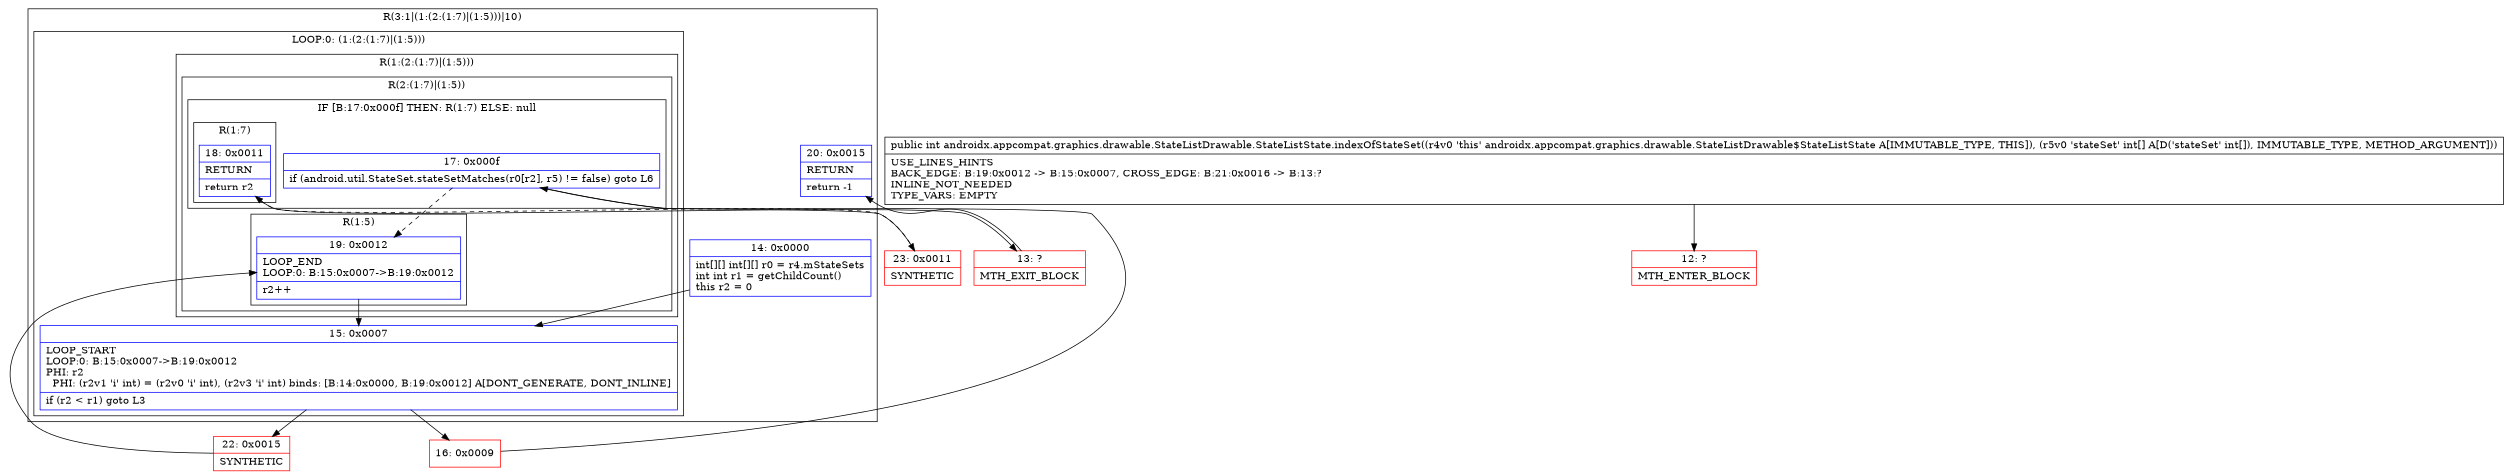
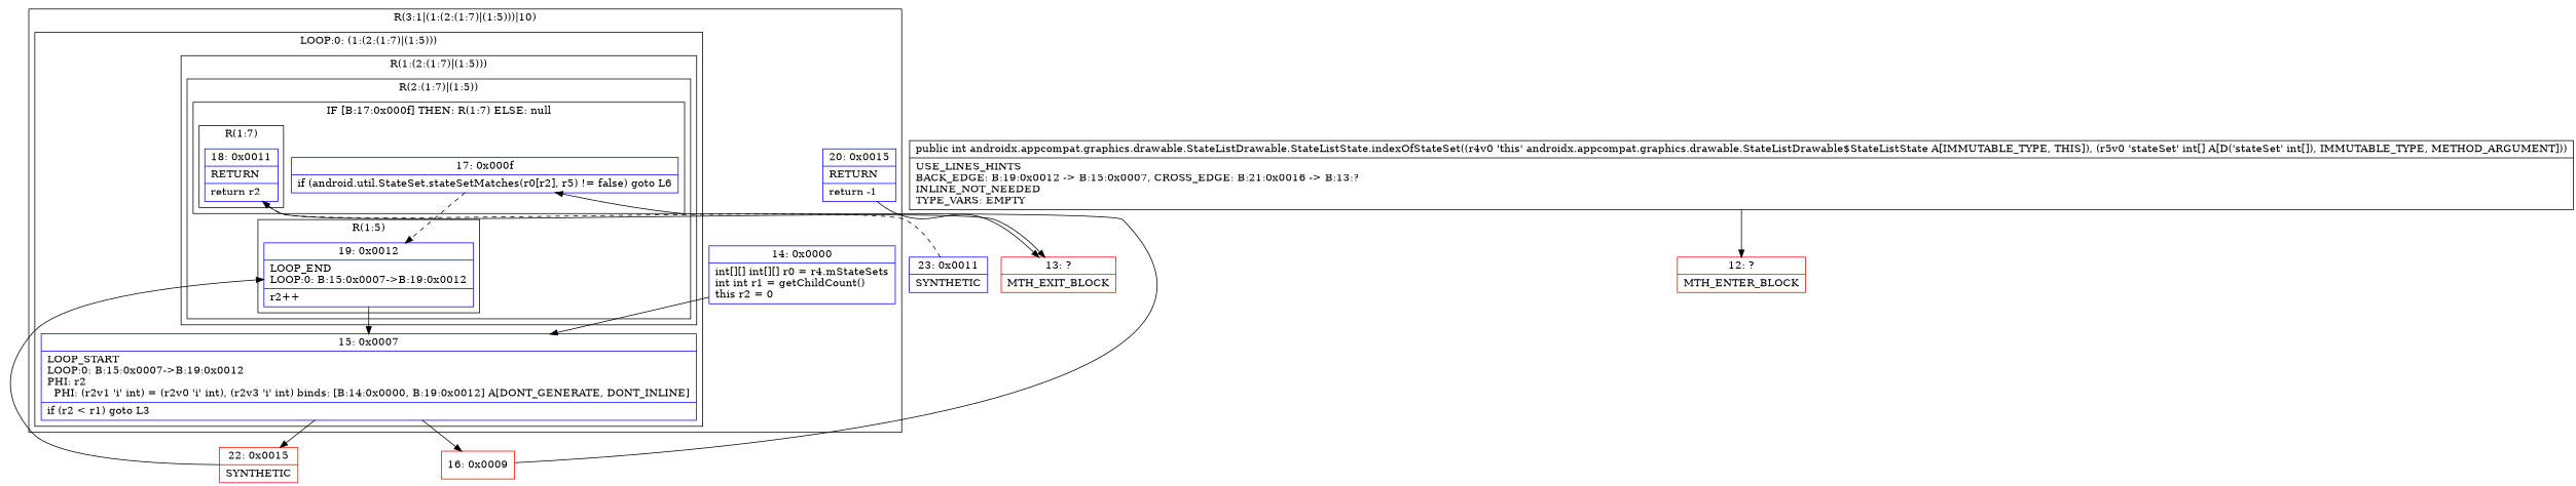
  digraph {
    node [color=blue shape=record]
    n1 [label="{18\:\ 0x0011|RETURN\l|return r2\l}"]
    n2 [label="{17\:\ 0x000f|if (android.util.StateSet.stateSetMatches(r0[r2], r5) != false) goto L6\l}"]
    n3 [label="{19\:\ 0x0012|LOOP_END\lLOOP:0: B:15:0x0007\-\>B:19:0x0012\l|r2++\l}"]
    n4 [label="{15\:\ 0x0007|LOOP_START\lLOOP:0: B:15:0x0007\-\>B:19:0x0012\lPHI: r2 \l  PHI: (r2v1 'i' int) = (r2v0 'i' int), (r2v3 'i' int) binds: [B:14:0x0000, B:19:0x0012] A[DONT_GENERATE, DONT_INLINE]\l|if (r2 \< r1) goto L3\l}"]
    n5 [label="{14\:\ 0x0000|int[][] int[][] r0 = r4.mStateSets\lint int r1 = getChildCount()\lthis r2 = 0\l}"]
    n6 [label="{20\:\ 0x0015|RETURN\l|return \-1\l}"]
    n7 [color=red label="{13\:\ ?|MTH_EXIT_BLOCK\l}"]
-   n8 [color=red label="{23\:\ 0x0011|SYNTHETIC\l}"]
+   n8 [label="{23\:\ 0x0011|SYNTHETIC\l}"]
    n9 [color=red label="{16\:\ 0x0009}"]
    n10 [color=red label="{22\:\ 0x0015|SYNTHETIC\l}"]
    n11 [color=red label="{12\:\ ?|MTH_ENTER_BLOCK\l}"]
    n12 [label="{public int androidx.appcompat.graphics.drawable.StateListDrawable.StateListState.indexOfStateSet((r4v0 'this' androidx.appcompat.graphics.drawable.StateListDrawable$StateListState A[IMMUTABLE_TYPE, THIS]), (r5v0 'stateSet' int[] A[D('stateSet' int[]), IMMUTABLE_TYPE, METHOD_ARGUMENT]))  | USE_LINES_HINTS\lBACK_EDGE: B:19:0x0012 \-\> B:15:0x0007, CROSS_EDGE: B:21:0x0016 \-\> B:13:?\lINLINE_NOT_NEEDED\lTYPE_VARS: EMPTY\l}" color=""]
    subgraph cluster_1 {
      label="R(3:1|(1:(2:(1:7)|(1:5)))|10)"
      n5
      n6
      subgraph cluster_2 {
        label="LOOP:0: (1:(2:(1:7)|(1:5)))"
        n4
        subgraph cluster_3 {
          label="R(1:(2:(1:7)|(1:5)))"
          subgraph cluster_4 {
            label="R(2:(1:7)|(1:5))"
            subgraph cluster_5 {
              label="IF [B:17:0x000f] THEN: R(1:7) ELSE: null"
              n2
              subgraph cluster_6 {
                label="R(1:7)"
                n1
              }
            }
            subgraph cluster_7 {
              label="R(1:5)"
              n3
            }
          }
        }
      }
    }
    n1 -> n7
    n2 -> n3 [style=dashed]
-   n2 -> n8
    n3 -> n4
    n4 -> n9
    n4 -> n10 [style=solid]
    n5 -> n4
-   n7 -> n6
+   n6 -> n7
    n8 -> n1 [style=dashed]
    n9 -> n2
    n10 -> n3
    n12 -> n11
  }
